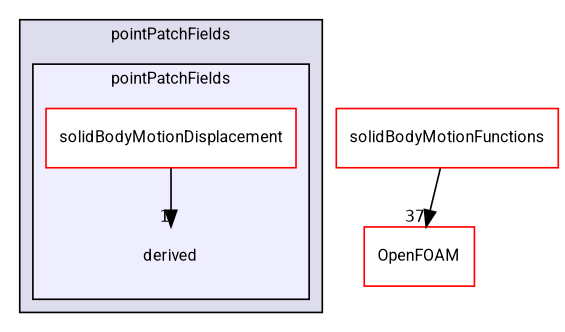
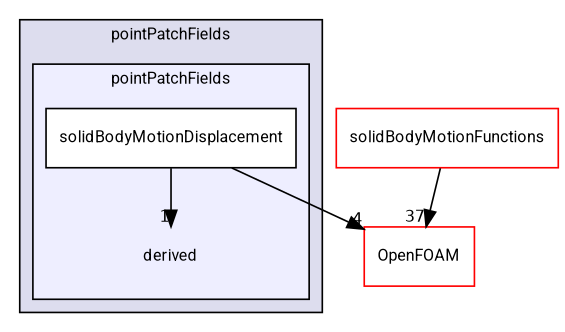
  digraph {
    compound=true
    fontname=Roboto
    node [fontname=Roboto fontsize=10 shape=box color=red]
    edge [fontname=Roboto labeldistance=1.5 labelfontname=Helvetica labelfontsize=10]
    n1 [label=derived shape=plaintext color=""]
-   n2 [fillcolor=white label=solidBodyMotionDisplacement style=filled]
+   n2 [color=black fillcolor=white label=solidBodyMotionDisplacement style=filled]
    n3 [label=OpenFOAM]
    n4 [label=solidBodyMotionFunctions]
    subgraph cluster_1 {
      bgcolor="#ddddee"
      fontsize=10
      label=pointPatchFields
      pencolor=black
      subgraph cluster_2 {
        bgcolor="#eeeeff"
        fontsize=10
        label=pointPatchFields
        pencolor=black
        n1
        n2
      }
    }
    n2 -> n1 [headlabel=1]
+   n2 -> n3 [headlabel=4]
    n4 -> n3 [headlabel=37]
  }
